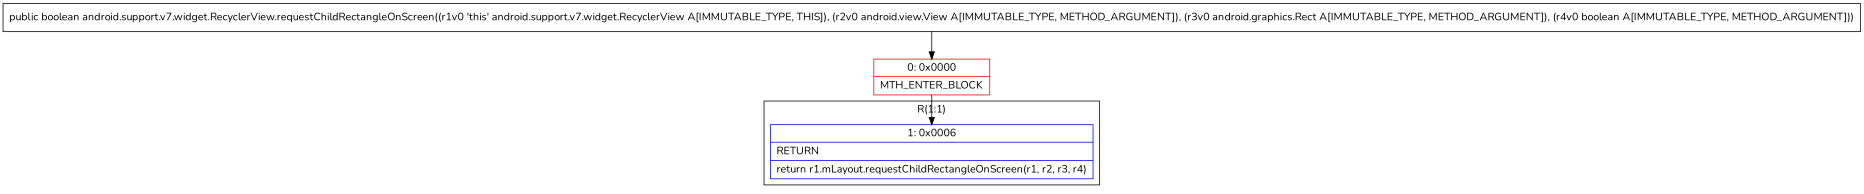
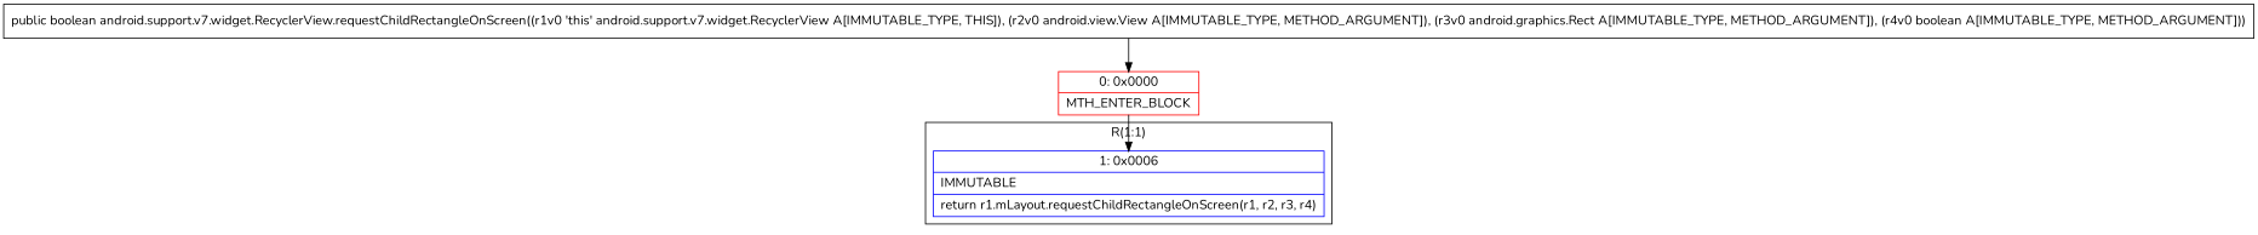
  digraph {
    fontname=Nunito
    node [shape=record fontname=Nunito]
    edge [fontname=Nunito]
-   n1 [color=blue label="{1\:\ 0x0006|RETURN\l|return r1.mLayout.requestChildRectangleOnScreen(r1, r2, r3, r4)\l}"]
+   n1 [color=blue label="{1\:\ 0x0006|IMMUTABLE\l|return r1.mLayout.requestChildRectangleOnScreen(r1, r2, r3, r4)\l}"]
    n2 [color=red label="{0\:\ 0x0000|MTH_ENTER_BLOCK\l}"]
    n3 [label="{public boolean android.support.v7.widget.RecyclerView.requestChildRectangleOnScreen((r1v0 'this' android.support.v7.widget.RecyclerView A[IMMUTABLE_TYPE, THIS]), (r2v0 android.view.View A[IMMUTABLE_TYPE, METHOD_ARGUMENT]), (r3v0 android.graphics.Rect A[IMMUTABLE_TYPE, METHOD_ARGUMENT]), (r4v0 boolean A[IMMUTABLE_TYPE, METHOD_ARGUMENT])) }"]
    subgraph cluster_1 {
      label="R(1:1)"
      n1
    }
    n2 -> n1
    n3 -> n2
  }
